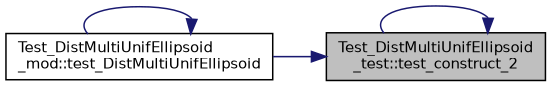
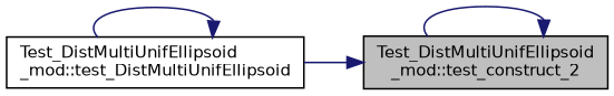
  digraph {
    rankdir=RL
    node [color=black fontname=Helvetica fontsize=10 shape=record style=filled]
    edge [color=midnightblue dir=back fontname=Helvetica fontsize=10 labelfontname=Helvetica labelfontsize=10 style=solid]
-   n1 [fillcolor=grey75 fontcolor=black height=0.2 label="Test_DistMultiUnifEllipsoid\l_test::test_construct_2" width=0.4]
+   n1 [fillcolor=grey75 fontcolor=black height=0.2 label="Test_DistMultiUnifEllipsoid\l_mod::test_construct_2" width=0.4]
    n2 [fillcolor=white height=0.2 label="Test_DistMultiUnifEllipsoid\l_mod::test_DistMultiUnifEllipsoid" width=0.4]
    n1 -> n1
    n1 -> n2
    n2 -> n2
  }
